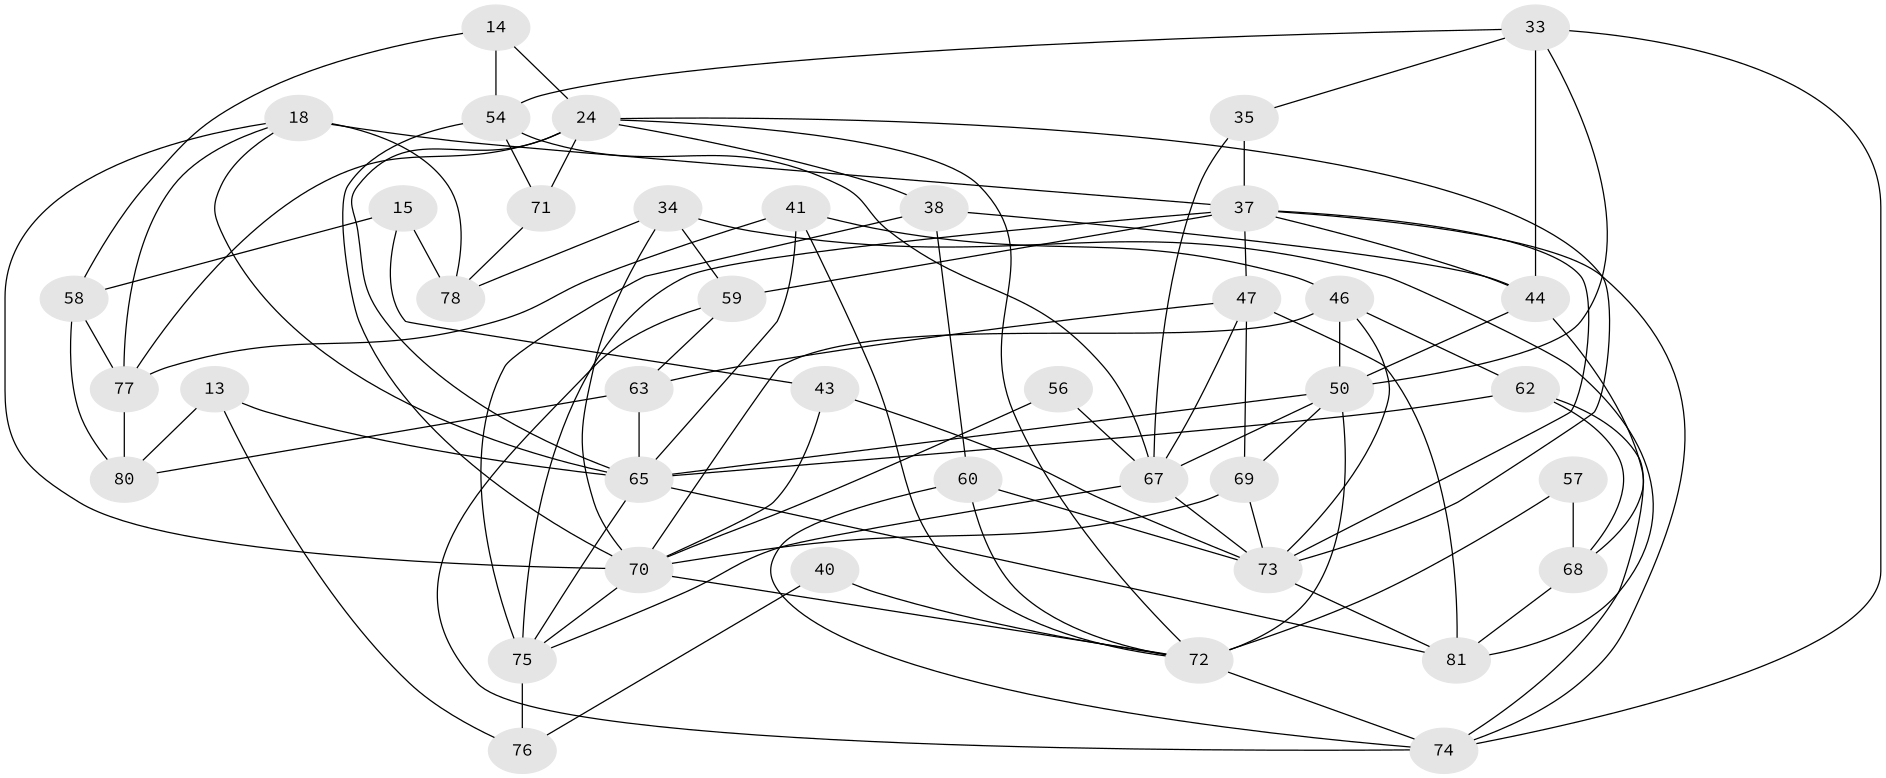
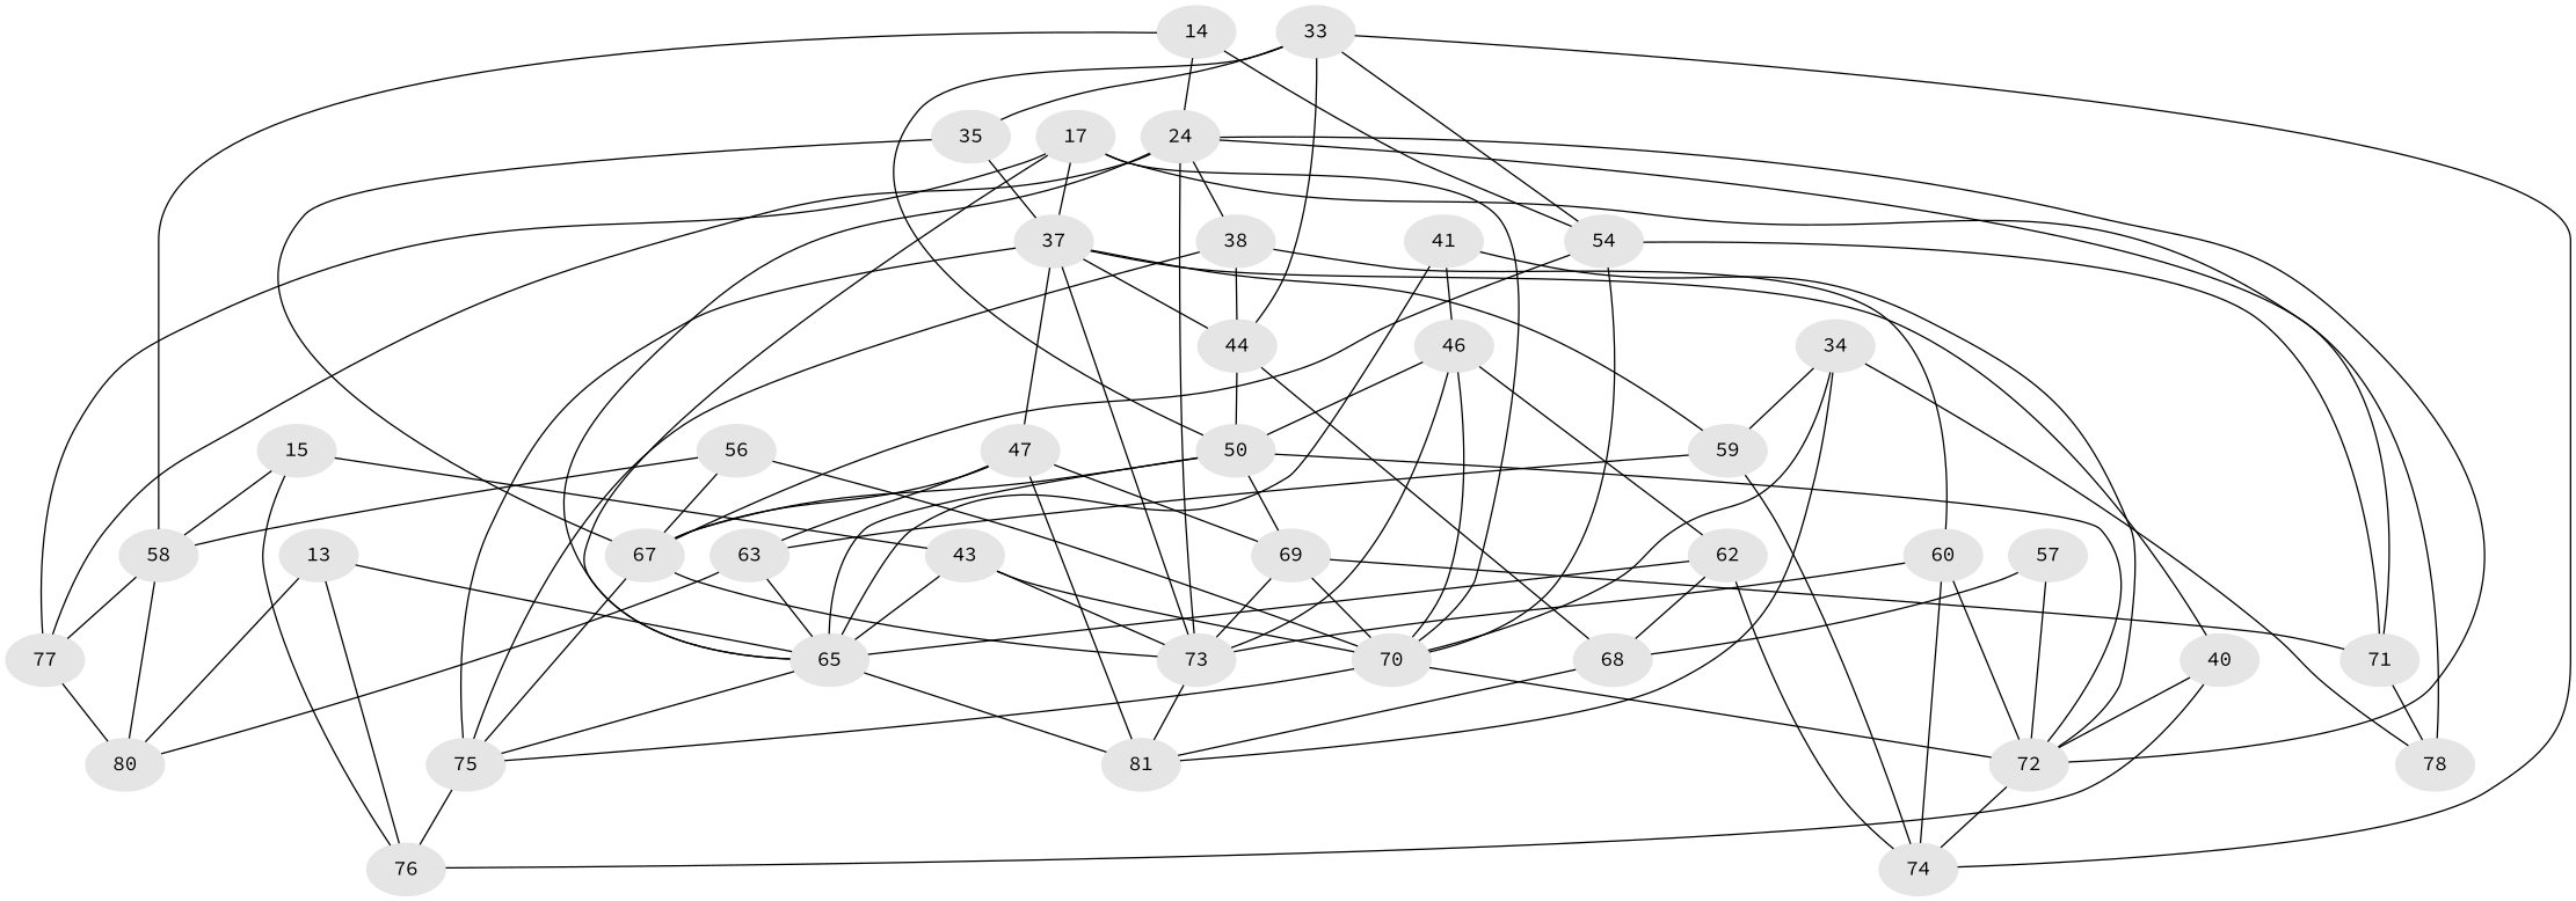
  graph {
    fontname="Source Code Pro"
    node [color=gray90 fontname="Source Code Pro" style=filled]
    edge [fontname="Source Code Pro"]
    65 [super="+8+39+53"]
    81 [super="+79"]
    75 [super="+66"]
    13
    76 [super="+6"]
    80 [super="+29"]
    24 [super="+12"]
    77 [super="+45"]
    38
    71
    72 [super="+19+64"]
    73 [super="+20+27"]
    14
    54 [super="+7"]
    58 [super="+30"]
    70 [super="+49"]
    67 [super="+52+61"]
    43 [super="+2"]
    15
-   17 [super="+4" label=18]
+   17 [super="+4"]
    37 [super="+32"]
    78
    44 [super="+25"]
    59
    40
    47 [super="+21"]
    60
    74
    33 [super="+1"]
    35
    50 [super="+48"]
    68
    69 [super="+51"]
    34
    63
    46 [super="+18"]
    62
    41
    56 [super="+16"]
    57
    65 -- 81
    65 -- 75
    75 -- 76 [weight=2]
    13 -- 65
    13 -- 76 [weight=2]
    13 -- 80
    24 -- 65 [weight=2]
    24 -- 77
    24 -- 38
    24 -- 71
    24 -- 72
    24 -- 73
    77 -- 80 [weight=2]
    38 -- 75
    38 -- 44
    38 -- 60
    71 -- 78
    72 -- 74
    73 -- 81
    14 -- 24
    14 -- 54 [weight=2]
    14 -- 58
    54 -- 71
    54 -- 70
    54 -- 67
    58 -- 80
    58 -- 77
    70 -- 75
    70 -- 72
    67 -- 75 [weight=2]
    67 -- 73
+   43 -- 65 [weight=2]
    43 -- 73
    43 -- 70
-   15 -- 78
+   15 -- 76
    15 -- 58
    15 -- 43 [weight=2]
    17 -- 65
    17 -- 77
    17 -- 70
    17 -- 37
    17 -- 78 [weight=2]
    37 -- 75 [weight=3]
    37 -- 73
    37 -- 44
    37 -- 59
-   37 -- 74
+   37 -- 40
    37 -- 47
    44 -- 50
    44 -- 68
    59 -- 74
    59 -- 63
    40 -- 76
    40 -- 72
    47 -- 81 [weight=2]
    47 -- 67
    47 -- 69
    47 -- 63
    60 -- 72
    60 -- 73
    60 -- 74
    33 -- 54
    33 -- 44 [weight=2]
    33 -- 74
    33 -- 35
    33 -- 50
    35 -- 67
    35 -- 37
    50 -- 65 [weight=2]
    50 -- 72
    50 -- 67
    50 -- 69 [weight=2]
    68 -- 81
+   69 -- 71
    69 -- 73
    69 -- 70
    34 -- 81
    34 -- 70
    34 -- 78
    34 -- 59
    63 -- 65
    63 -- 80
    46 -- 73
    46 -- 70
    46 -- 50 [weight=2]
    46 -- 62
    62 -- 65
    62 -- 74
    62 -- 68
    41 -- 65
-   41 -- 77
    41 -- 72
    41 -- 46
+   56 -- 58
    56 -- 70 [weight=2]
    56 -- 67 [weight=3]
    57 -- 72 [weight=3]
    57 -- 68
  }
